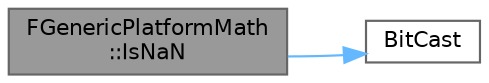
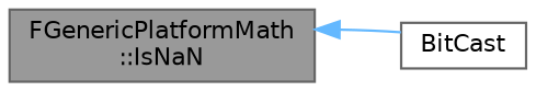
  digraph {
    rankdir=LR
    node [fontname=Helvetica fontsize=10 shape=box style=filled]
    n1 [color=gray40 fillcolor=grey60 fontcolor=black height=0.2 label="FGenericPlatformMath\l::IsNaN" width=0.4]
    n2 [color=grey40 fillcolor=white height=0.2 label=BitCast width=0.4]
-   n1 -> n2 [color=steelblue1 fontname=Helvetica fontsize=10 labelfontname=Helvetica labelfontsize=10 style=solid]
+   n2 -> n1 [color=steelblue1 fontname=Helvetica fontsize=10 labelfontname=Helvetica labelfontsize=10 style=solid]
  }
